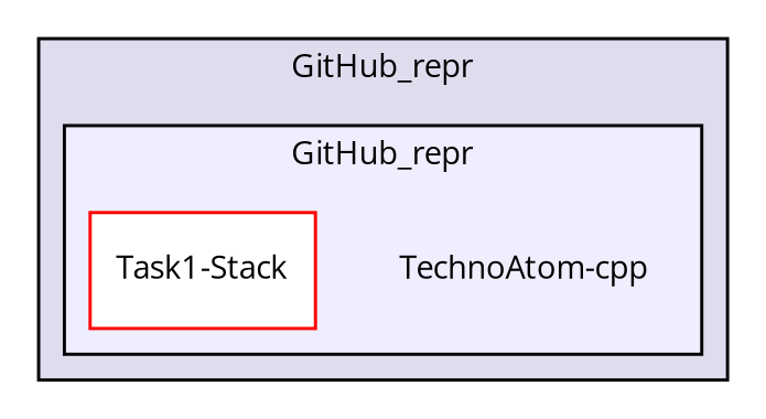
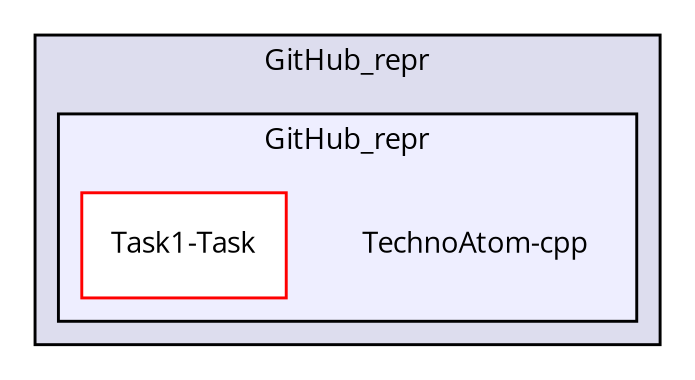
  digraph {
    compound=true
    fontname="Open Sans"
    node [fontname="Open Sans" fontsize=10]
    n1 [label="TechnoAtom-cpp" shape=plaintext]
-   n2 [color=red fillcolor=white label="Task1-Stack" shape=box style=filled]
+   n2 [color=red fillcolor=white label="Task1-Task" shape=box style=filled]
    subgraph cluster_1 {
      bgcolor="#ddddee"
      fontsize=10
      label=GitHub_repr
      pencolor=black
      subgraph cluster_2 {
        bgcolor="#eeeeff"
        fontsize=10
        pencolor=black
        n1
        n2
      }
    }
  }
